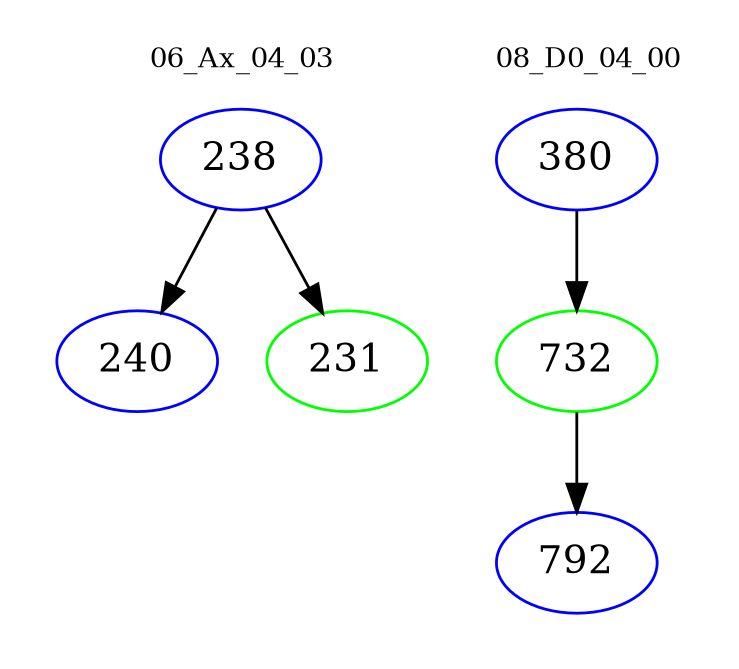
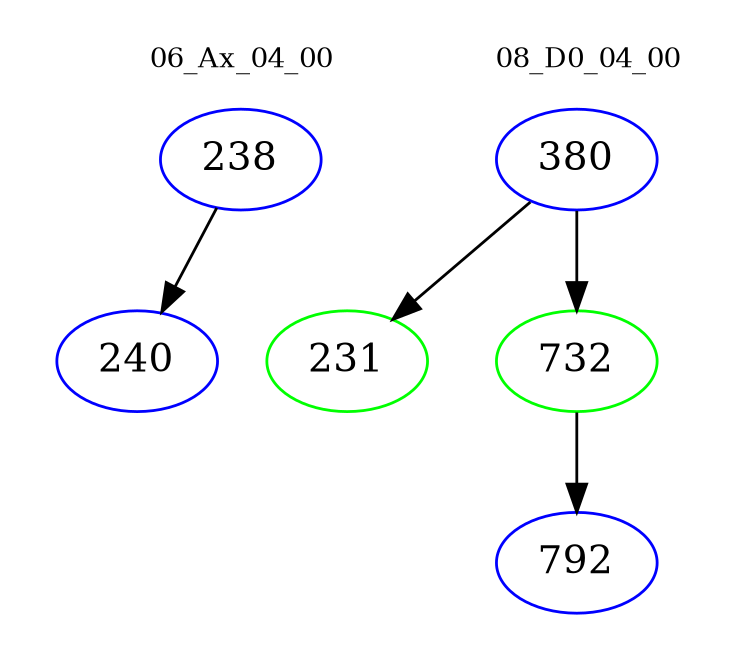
  digraph {
    node [color=blue]
    edge [color=black]
    n1 [label=238]
    n2 [color=green label=231]
    n3 [label=240]
    n4 [label=380]
    n5 [color=green label=732]
    n6 [label=792]
    subgraph cluster_1 {
      color=white
      fontsize=10
-     label="06_Ax_04_03"
+     label="06_Ax_04_00"
      n1
      n2
      n3
    }
    subgraph cluster_2 {
      color=white
      fontsize=10
      label="08_D0_04_00"
      n4
      n5
      n6
    }
-   n1 -> n2
+   n4 -> n2
    n1 -> n3
    n4 -> n5
    n5 -> n6
  }
